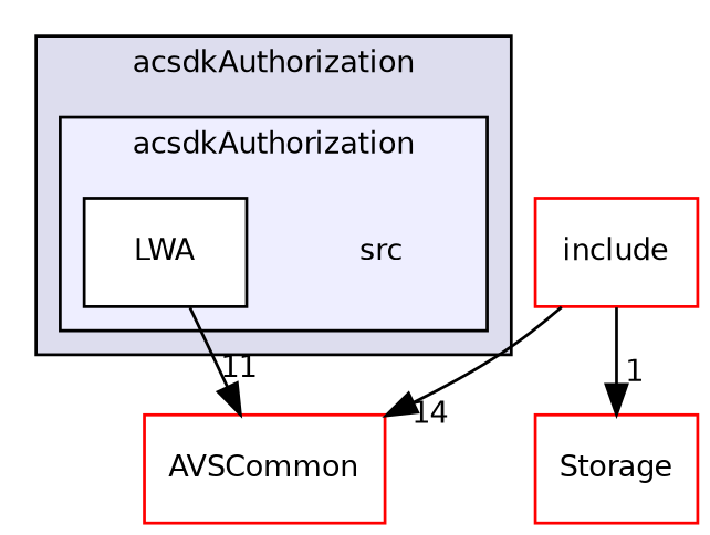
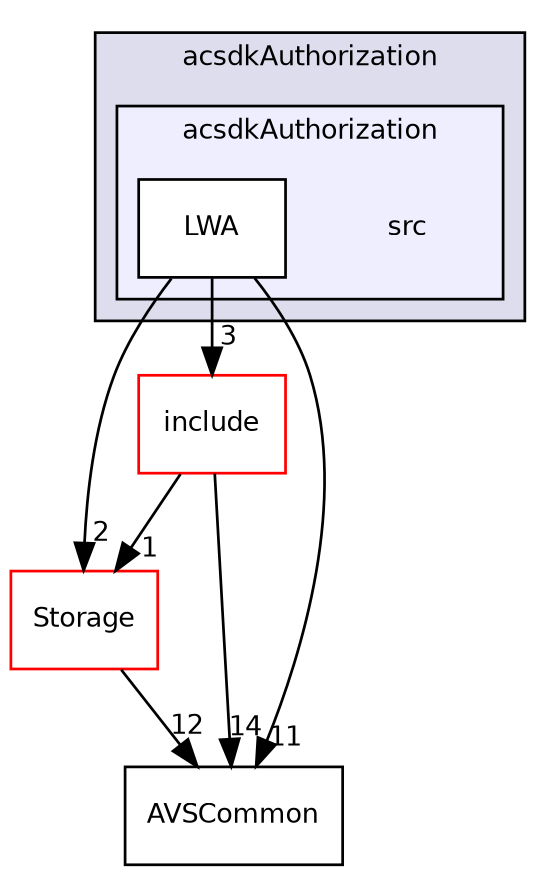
  digraph {
    compound=true
    node [fontname=Helvetica fontsize=10 shape=box color=red fillcolor=white style=filled]
    edge [labeldistance=1.5 labelfontname=Helvetica labelfontsize=10]
    n1 [label=src shape=plaintext color="" fillcolor="" style=""]
    n2 [color=black label=LWA]
    n3 [label=Storage]
    n4 [label=include]
-   n5 [label=AVSCommon]
+   n5 [color=black label=AVSCommon]
    subgraph cluster_1 {
      bgcolor="#ddddee"
      fontname=Helvetica
      fontsize=10
      label=acsdkAuthorization
      pencolor=black
      subgraph cluster_2 {
        bgcolor="#eeeeff"
        fontname=Helvetica
        fontsize=10
        pencolor=black
        n1
        n2
      }
    }
+   n2 -> n3 [headlabel=2]
+   n2 -> n4 [headlabel=3]
    n2 -> n5 [headlabel=11]
+   n3 -> n5 [headlabel=12]
    n4 -> n3 [headlabel=1]
    n4 -> n5 [headlabel=14]
  }
